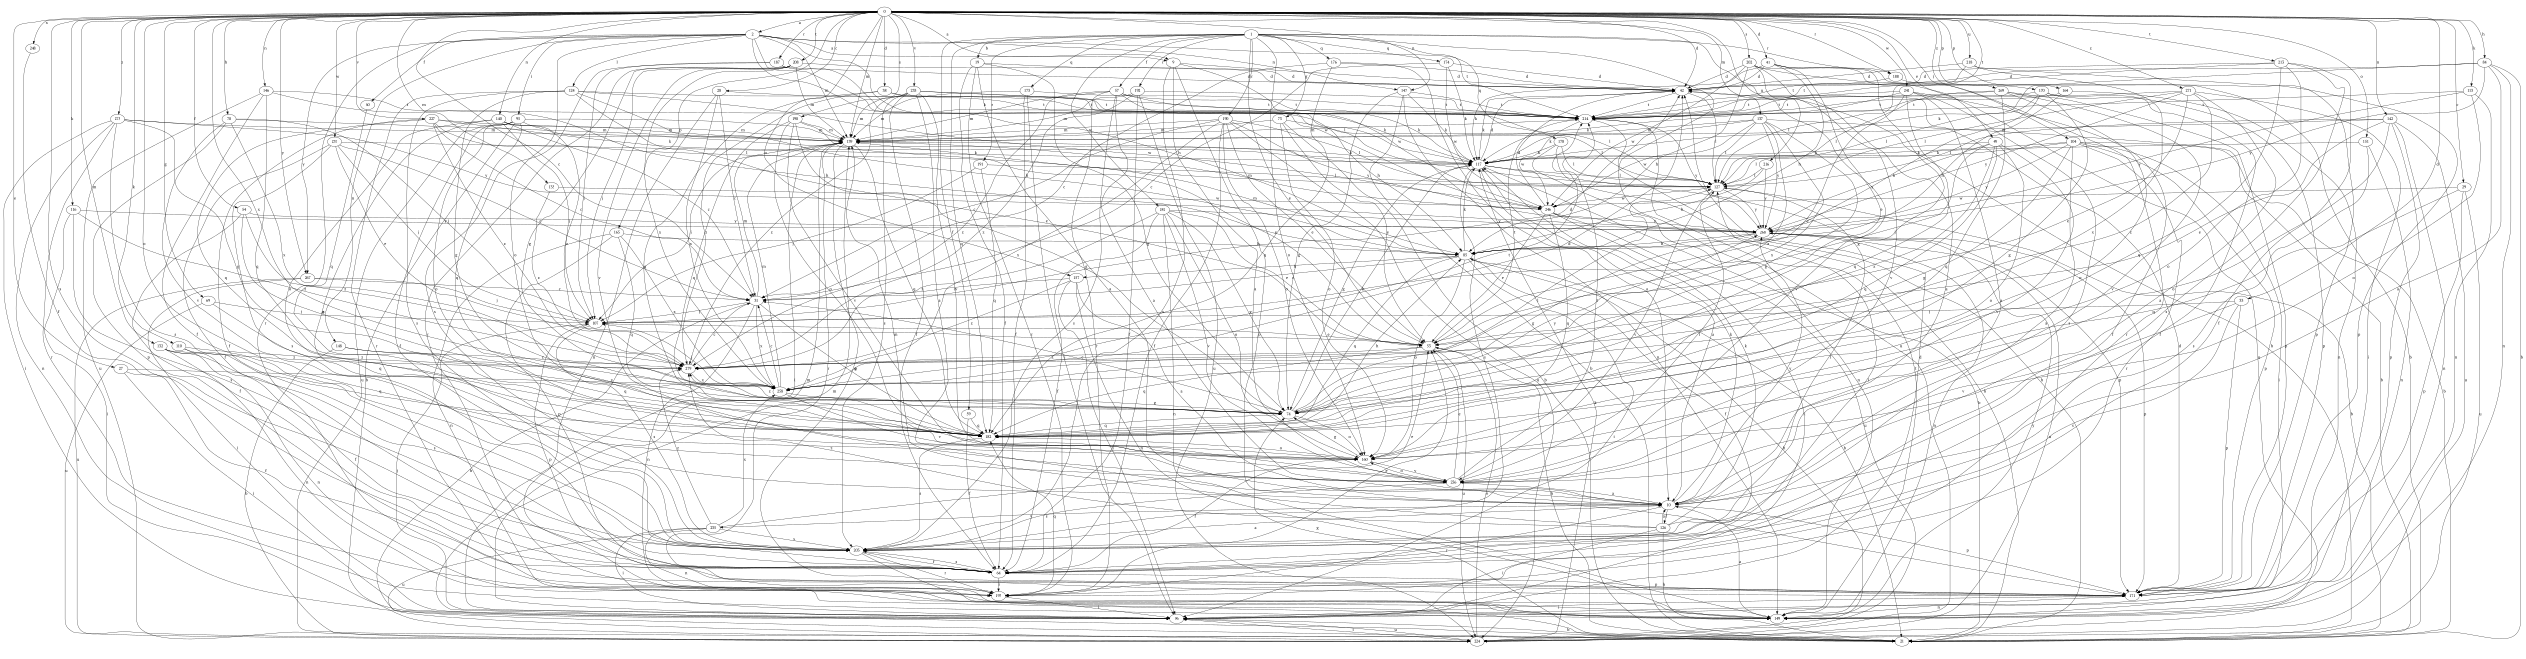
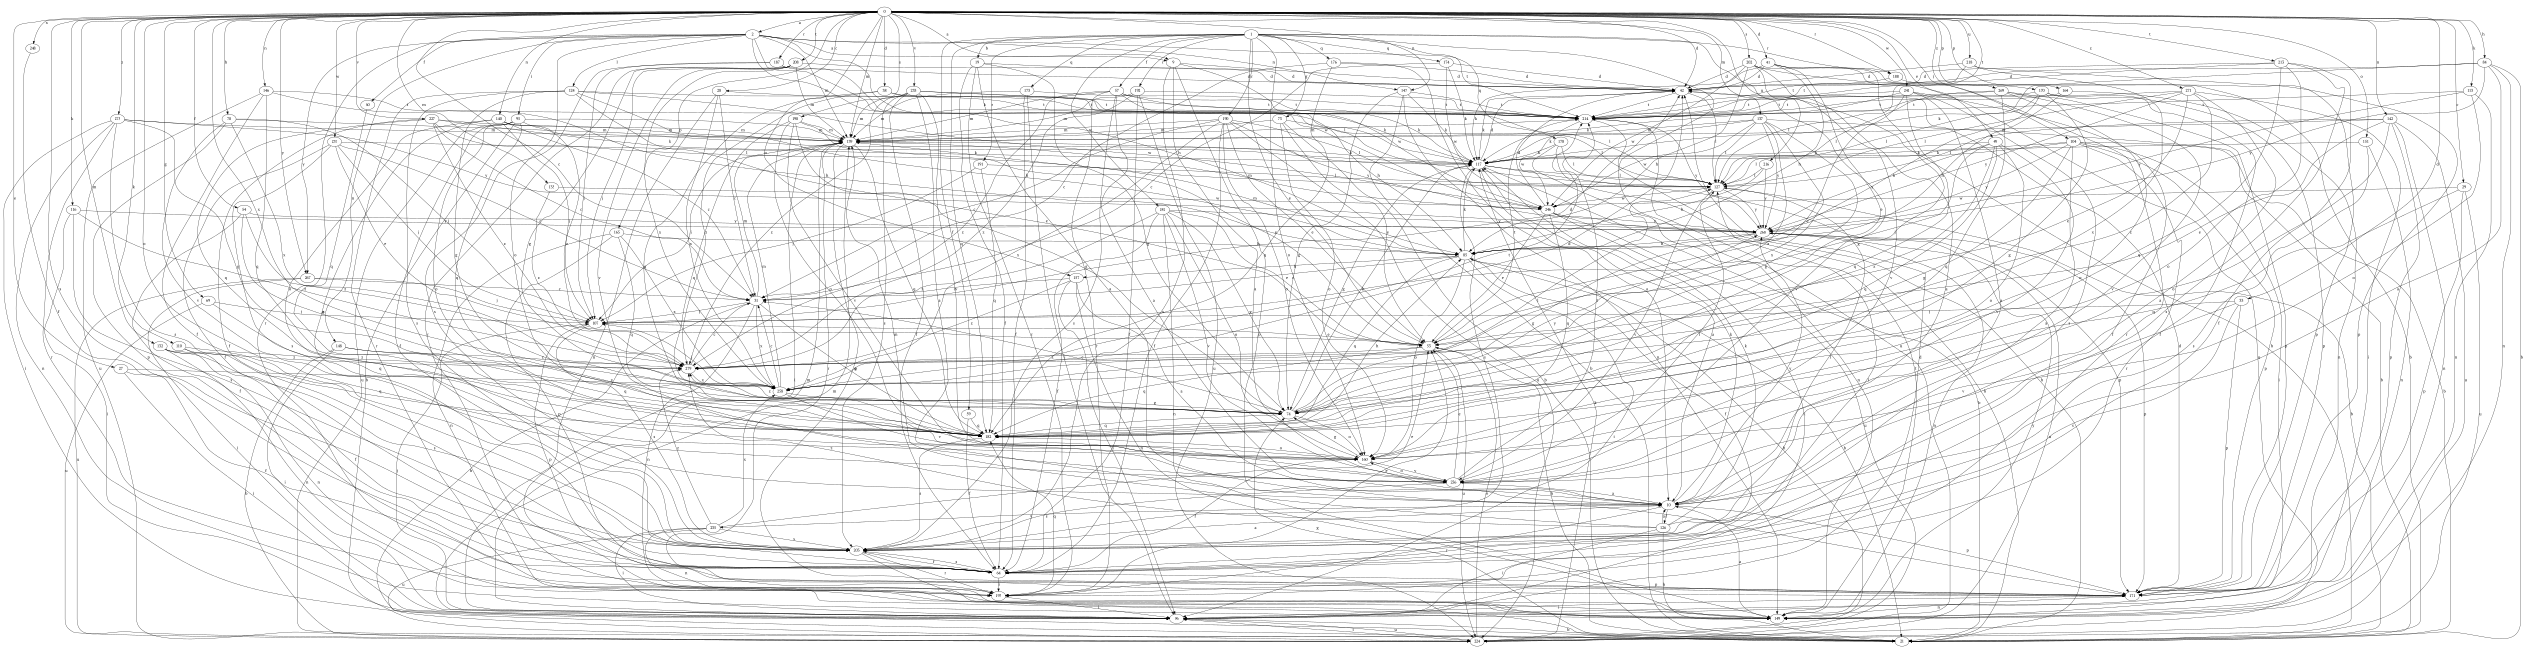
  strict digraph {
    fontname="PT Serif"
    node [fontname="PT Serif"]
    edge [fontname="PT Serif"]
    0
    2
    9
    28
    29
    31
    33
    38
    41
    42
    n11 [label=27]
    49
    54
    69
    78
    84
    104
    110
    113
    116
    132
    135
    137
    139
    140
    142
    146
    147
    151
    157
    160
    164
    165
    170
    187
    188
    198
    202
    203
    208
    213
    214
    216
    218
    227
    233
    237
    241
    248
    258
    267
    269
    271
    275
    60
    85
    95
    117
    124
    148
    193
    246
    10
    171
    149
    182
    224
    21
    107
    236
    279
    53
    74
    127
    64
    96
    268
    1
    19
    57
    59
    73
    173
    174
    176
    178
    190
    191
    192
    242
    126
    235
    0 -> 2 [label=a]
    0 -> 9 [label=a]
    0 -> 28 [label=c]
    0 -> 29 [label=c]
    0 -> 31 [label=c]
    0 -> 33 [label=d]
    0 -> 38 [label=d]
    0 -> 41 [label=d]
    0 -> 42 [label=d]
    0 -> n11 [label=e]
    0 -> 49 [label=e]
    0 -> 54 [label=f]
    0 -> 69 [label=g]
    0 -> 78 [label=h]
    0 -> 84 [label=h]
    0 -> 104 [label=j]
    0 -> 110 [label=k]
    0 -> 113 [label=k]
    0 -> 116 [label=k]
    0 -> 132 [label=m]
    0 -> 135 [label=m]
    0 -> 137 [label=m]
    0 -> 139 [label=m]
    0 -> 140 [label=n]
    0 -> 142 [label=n]
    0 -> 146 [label=n]
    0 -> 147 [label=n]
    0 -> 151 [label=o]
    0 -> 157 [label=o]
    0 -> 160 [label=o]
    0 -> 164 [label=p]
    0 -> 165 [label=p]
    0 -> 170 [label=p]
    0 -> 187 [label=r]
    0 -> 188 [label=r]
    0 -> 198 [label=s]
    0 -> 202 [label=s]
    0 -> 203 [label=s]
    0 -> 208 [label=t]
    0 -> 213 [label=t]
    0 -> 214 [label=t]
    0 -> 216 [label=u]
    0 -> 218 [label=u]
    0 -> 227 [label=v]
    0 -> 233 [label=v]
    0 -> 237 [label=w]
    0 -> 241 [label=w]
    0 -> 248 [label=x]
    0 -> 258 [label=x]
    0 -> 267 [label=y]
    0 -> 269 [label=z]
    0 -> 271 [label=z]
    0 -> 275 [label=z]
    2 -> 9 [label=a]
    2 -> 139 [label=m]
    2 -> 147 [label=n]
    2 -> 160 [label=o]
    2 -> 214 [label=t]
    2 -> 267 [label=y]
    2 -> 60 [label=f]
    2 -> 85 [label=h]
    2 -> 95 [label=i]
    2 -> 117 [label=k]
    2 -> 124 [label=l]
    2 -> 148 [label=n]
    2 -> 193 [label=r]
    2 -> 246 [label=w]
    9 -> 42 [label=d]
    9 -> 203 [label=s]
    9 -> 246 [label=w]
    9 -> 10 [label=a]
    9 -> 171 [label=p]
    28 -> 31 [label=c]
    28 -> 214 [label=t]
    28 -> 258 [label=x]
    28 -> 149 [label=n]
    29 -> 246 [label=w]
    29 -> 171 [label=p]
    29 -> 182 [label=q]
    29 -> 224 [label=u]
    31 -> 139 [label=m]
    31 -> 258 [label=x]
    31 -> 149 [label=n]
    31 -> 182 [label=q]
    31 -> 21 [label=b]
    31 -> 107 [label=j]
    33 -> 203 [label=s]
    33 -> 171 [label=p]
    33 -> 107 [label=j]
    33 -> 236 [label=v]
    38 -> 214 [label=t]
    38 -> 117 [label=k]
    38 -> 182 [label=q]
    38 -> 279 [label=z]
    41 -> 42 [label=d]
    41 -> 85 [label=h]
    41 -> 117 [label=k]
    41 -> 21 [label=b]
    41 -> 53 [label=e]
    41 -> 74 [label=g]
    42 -> 214 [label=t]
    42 -> 117 [label=k]
    42 -> 236 [label=v]
    42 -> 127 [label=l]
    n11 -> 258 [label=x]
    n11 -> 64 [label=f]
    n11 -> 96 [label=i]
    49 -> 160 [label=o]
    49 -> 258 [label=x]
    49 -> 117 [label=k]
    49 -> 182 [label=q]
    49 -> 107 [label=j]
    49 -> 236 [label=v]
    49 -> 268 [label=y]
    54 -> 279 [label=z]
    54 -> 74 [label=g]
    54 -> 64 [label=f]
    54 -> 268 [label=y]
    69 -> 182 [label=q]
    69 -> 224 [label=u]
    69 -> 107 [label=j]
    78 -> 139 [label=m]
    78 -> 258 [label=x]
    78 -> 171 [label=p]
    78 -> 107 [label=j]
    78 -> 236 [label=v]
    84 -> 42 [label=d]
    84 -> 117 [label=k]
    84 -> 10 [label=a]
    84 -> 149 [label=n]
    84 -> 21 [label=b]
    84 -> 268 [label=y]
    104 -> 117 [label=k]
    104 -> 193 [label=r]
    104 -> 10 [label=a]
    104 -> 171 [label=p]
    104 -> 21 [label=b]
    104 -> 74 [label=g]
    104 -> 127 [label=l]
    104 -> 96 [label=i]
    104 -> 268 [label=y]
    110 -> 149 [label=n]
    110 -> 279 [label=z]
    110 -> 64 [label=f]
    113 -> 160 [label=o]
    113 -> 214 [label=t]
    113 -> 149 [label=n]
    113 -> 268 [label=y]
    116 -> 203 [label=s]
    116 -> 279 [label=z]
    116 -> 96 [label=i]
    116 -> 268 [label=y]
    132 -> 203 [label=s]
    132 -> 149 [label=n]
    132 -> 182 [label=q]
    132 -> 279 [label=z]
    135 -> 246 [label=w]
    135 -> 279 [label=z]
    137 -> 139 [label=m]
    137 -> 258 [label=x]
    137 -> 117 [label=k]
    137 -> 246 [label=w]
    137 -> 21 [label=b]
    137 -> 279 [label=z]
    137 -> 74 [label=g]
    137 -> 127 [label=l]
    137 -> 268 [label=y]
    139 -> 117 [label=k]
    139 -> 193 [label=r]
    139 -> 171 [label=p]
    139 -> 182 [label=q]
    139 -> 107 [label=j]
    139 -> 96 [label=i]
    140 -> 31 [label=c]
    140 -> 139 [label=m]
    140 -> 160 [label=o]
    140 -> 117 [label=k]
    140 -> 10 [label=a]
    140 -> 107 [label=j]
    142 -> 139 [label=m]
    142 -> 160 [label=o]
    142 -> 171 [label=p]
    142 -> 149 [label=n]
    142 -> 224 [label=u]
    142 -> 53 [label=e]
    142 -> 127 [label=l]
    146 -> 214 [label=t]
    146 -> 85 [label=h]
    146 -> 182 [label=q]
    146 -> 224 [label=u]
    146 -> 64 [label=f]
    147 -> 214 [label=t]
    147 -> 117 [label=k]
    147 -> 149 [label=n]
    147 -> 21 [label=b]
    147 -> 74 [label=g]
    151 -> 203 [label=s]
    151 -> 117 [label=k]
    151 -> 149 [label=n]
    157 -> 31 [label=c]
    157 -> 10 [label=a]
    157 -> 149 [label=n]
    157 -> 279 [label=z]
    157 -> 96 [label=i]
    160 -> 236 [label=v]
    160 -> 74 [label=g]
    160 -> 64 [label=f]
    164 -> 214 [label=t]
    164 -> 85 [label=h]
    164 -> 149 [label=n]
    165 -> 258 [label=x]
    165 -> 85 [label=h]
    165 -> 171 [label=p]
    165 -> 149 [label=n]
    165 -> 182 [label=q]
    170 -> 214 [label=t]
    170 -> 85 [label=h]
    170 -> 171 [label=p]
    170 -> 74 [label=g]
    170 -> 127 [label=l]
    170 -> 64 [label=f]
    187 -> 42 [label=d]
    187 -> 203 [label=s]
    187 -> 107 [label=j]
    187 -> 127 [label=l]
    188 -> 214 [label=t]
    188 -> 171 [label=p]
    198 -> 139 [label=m]
    198 -> 160 [label=o]
    198 -> 182 [label=q]
    198 -> 236 [label=v]
    198 -> 53 [label=e]
    198 -> 74 [label=g]
    202 -> 42 [label=d]
    202 -> 85 [label=h]
    202 -> 193 [label=r]
    202 -> 246 [label=w]
    202 -> 10 [label=a]
    202 -> 224 [label=u]
    202 -> 236 [label=v]
    203 -> 193 [label=r]
    203 -> 10 [label=a]
    203 -> 21 [label=b]
    203 -> 64 [label=f]
    208 -> 42 [label=d]
    208 -> 139 [label=m]
    208 -> 258 [label=x]
    208 -> 193 [label=r]
    208 -> 107 [label=j]
    208 -> 236 [label=v]
    208 -> 74 [label=g]
    213 -> 42 [label=d]
    213 -> 160 [label=o]
    213 -> 203 [label=s]
    213 -> 182 [label=q]
    213 -> 127 [label=l]
    213 -> 64 [label=f]
    214 -> 139 [label=m]
    214 -> 246 [label=w]
    214 -> 21 [label=b]
    214 -> 268 [label=y]
    216 -> 85 [label=h]
    216 -> 127 [label=l]
    216 -> 268 [label=y]
    218 -> 42 [label=d]
    218 -> 214 [label=t]
    218 -> 258 [label=x]
    218 -> 171 [label=p]
    227 -> 31 [label=c]
    227 -> 139 [label=m]
    227 -> 117 [label=k]
    227 -> 182 [label=q]
    227 -> 279 [label=z]
    227 -> 127 [label=l]
    227 -> 64 [label=f]
    233 -> 139 [label=m]
    233 -> 203 [label=s]
    233 -> 214 [label=t]
    233 -> 10 [label=a]
    233 -> 236 [label=v]
    233 -> 279 [label=z]
    233 -> 127 [label=l]
    233 -> 64 [label=f]
    237 -> 31 [label=c]
    237 -> 203 [label=s]
    237 -> 117 [label=k]
    237 -> 107 [label=j]
    237 -> 53 [label=e]
    237 -> 64 [label=f]
    241 -> 203 [label=s]
    241 -> 214 [label=t]
    241 -> 117 [label=k]
    241 -> 10 [label=a]
    241 -> 182 [label=q]
    241 -> 53 [label=e]
    241 -> 64 [label=f]
    248 -> 64 [label=f]
    258 -> 31 [label=c]
    258 -> 42 [label=d]
    258 -> 139 [label=m]
    258 -> 214 [label=t]
    258 -> 107 [label=j]
    258 -> 236 [label=v]
    258 -> 74 [label=g]
    267 -> 31 [label=c]
    267 -> 224 [label=u]
    267 -> 107 [label=j]
    267 -> 96 [label=i]
    269 -> 160 [label=o]
    269 -> 214 [label=t]
    269 -> 171 [label=p]
    269 -> 182 [label=q]
    269 -> 236 [label=v]
    269 -> 127 [label=l]
    271 -> 214 [label=t]
    271 -> 10 [label=a]
    271 -> 279 [label=z]
    271 -> 53 [label=e]
    271 -> 127 [label=l]
    271 -> 96 [label=i]
    271 -> 268 [label=y]
    275 -> 139 [label=m]
    275 -> 203 [label=s]
    275 -> 193 [label=r]
    275 -> 149 [label=n]
    275 -> 74 [label=g]
    275 -> 96 [label=i]
    275 -> 268 [label=y]
    60 -> 182 [label=q]
    85 -> 31 [label=c]
    85 -> 139 [label=m]
    85 -> 157 [label=h]
    85 -> 160 [label=o]
    85 -> 117 [label=k]
    85 -> 182 [label=q]
    85 -> 21 [label=b]
    85 -> 64 [label=f]
    85 -> 96 [label=i]
    95 -> 139 [label=m]
    95 -> 160 [label=o]
    95 -> 182 [label=q]
    95 -> 224 [label=u]
    95 -> 21 [label=b]
    95 -> 279 [label=z]
    95 -> 64 [label=f]
    117 -> 42 [label=d]
    117 -> 203 [label=s]
    117 -> 10 [label=a]
    117 -> 171 [label=p]
    117 -> 21 [label=b]
    117 -> 74 [label=g]
    117 -> 127 [label=l]
    124 -> 203 [label=s]
    124 -> 214 [label=t]
    124 -> 85 [label=h]
    124 -> 193 [label=r]
    124 -> 246 [label=w]
    124 -> 53 [label=e]
    124 -> 74 [label=g]
    148 -> 182 [label=q]
    148 -> 21 [label=b]
    148 -> 279 [label=z]
+   148 -> 96 [label=i]
    193 -> 182 [label=q]
    193 -> 53 [label=e]
    193 -> 96 [label=i]
    246 -> 42 [label=d]
    246 -> 139 [label=m]
    246 -> 182 [label=q]
    246 -> 224 [label=u]
    246 -> 53 [label=e]
    246 -> 96 [label=i]
    246 -> 268 [label=y]
    10 -> 117 [label=k]
    10 -> 193 [label=r]
    10 -> 171 [label=p]
    10 -> 268 [label=y]
    10 -> 126 [label=l]
    10 -> 235 [label=v]
    171 -> 42 [label=d]
    171 -> 149 [label=n]
    171 -> 96 [label=i]
    149 -> 214 [label=t]
    149 -> 10 [label=a]
    149 -> 268 [label=y]
    182 -> 160 [label=o]
    182 -> 203 [label=s]
    182 -> 85 [label=h]
    224 -> 85 [label=h]
    224 -> 117 [label=k]
    224 -> 53 [label=e]
    224 -> 96 [label=i]
    21 -> 139 [label=m]
    21 -> 74 [label=g]
    107 -> 42 [label=d]
    107 -> 203 [label=s]
    107 -> 171 [label=p]
    107 -> 53 [label=e]
    236 -> 160 [label=o]
    236 -> 203 [label=s]
    236 -> 214 [label=t]
    236 -> 10 [label=a]
    236 -> 53 [label=e]
    236 -> 127 [label=l]
    279 -> 31 [label=c]
    279 -> 258 [label=x]
    53 -> 214 [label=t]
    53 -> 182 [label=q]
    53 -> 224 [label=u]
    53 -> 21 [label=b]
    53 -> 279 [label=z]
    74 -> 31 [label=c]
    74 -> 160 [label=o]
    74 -> 117 [label=k]
    74 -> 182 [label=q]
    74 -> 279 [label=z]
    74 -> 127 [label=l]
    74 -> 268 [label=y]
    127 -> 246 [label=w]
    127 -> 21 [label=b]
    127 -> 236 [label=v]
    127 -> 268 [label=y]
    64 -> 203 [label=s]
    64 -> 193 [label=r]
    64 -> 171 [label=p]
    64 -> 127 [label=l]
    96 -> 42 [label=d]
    96 -> 139 [label=m]
    96 -> 224 [label=u]
    96 -> 21 [label=b]
    96 -> 107 [label=j]
    268 -> 85 [label=h]
    268 -> 171 [label=p]
    268 -> 149 [label=n]
    268 -> 224 [label=u]
    268 -> 74 [label=g]
    1 -> 160 [label=o]
    1 -> 188 [label=r]
    1 -> 182 [label=q]
    1 -> 224 [label=u]
    1 -> 21 [label=b]
    1 -> 53 [label=e]
    1 -> 19 [label=b]
    1 -> 57 [label=f]
    1 -> 59 [label=f]
    1 -> 73 [label=g]
    1 -> 173 [label=q]
    1 -> 174 [label=q]
    1 -> 176 [label=q]
    1 -> 178 [label=q]
    1 -> 190 [label=r]
    1 -> 191 [label=r]
    1 -> 192 [label=r]
    1 -> 242 [label=w]
    19 -> 42 [label=d]
    19 -> 193 [label=r]
    19 -> 10 [label=a]
    19 -> 74 [label=g]
    19 -> 64 [label=f]
    57 -> 139 [label=m]
    57 -> 203 [label=s]
    57 -> 214 [label=t]
    57 -> 85 [label=h]
    57 -> 117 [label=k]
    57 -> 193 [label=r]
    57 -> 10 [label=a]
    57 -> 279 [label=z]
    59 -> 182 [label=q]
    59 -> 64 [label=f]
    73 -> 139 [label=m]
    73 -> 160 [label=o]
    73 -> 21 [label=b]
    73 -> 53 [label=e]
    73 -> 127 [label=l]
    173 -> 139 [label=m]
    173 -> 214 [label=t]
    173 -> 64 [label=f]
    173 -> 96 [label=i]
    174 -> 31 [label=c]
    174 -> 42 [label=d]
    174 -> 117 [label=k]
    174 -> 246 [label=w]
    176 -> 31 [label=c]
    176 -> 42 [label=d]
    176 -> 10 [label=a]
    176 -> 182 [label=q]
    178 -> 117 [label=k]
    178 -> 149 [label=n]
    178 -> 21 [label=b]
    178 -> 127 [label=l]
    190 -> 31 [label=c]
    190 -> 139 [label=m]
    190 -> 160 [label=o]
    190 -> 258 [label=x]
    190 -> 224 [label=u]
    190 -> 53 [label=e]
    190 -> 127 [label=l]
    190 -> 64 [label=f]
    190 -> 268 [label=y]
    191 -> 182 [label=q]
    191 -> 107 [label=j]
    191 -> 127 [label=l]
    192 -> 139 [label=m]
    192 -> 214 [label=t]
    192 -> 224 [label=u]
    192 -> 279 [label=z]
    192 -> 64 [label=f]
    242 -> 160 [label=o]
    242 -> 149 [label=n]
    242 -> 236 [label=v]
    242 -> 279 [label=z]
    242 -> 53 [label=e]
    242 -> 74 [label=g]
    242 -> 64 [label=f]
    242 -> 268 [label=y]
    126 -> 139 [label=m]
    126 -> 117 [label=k]
    126 -> 10 [label=a]
    126 -> 21 [label=b]
    126 -> 279 [label=z]
    126 -> 127 [label=l]
    126 -> 96 [label=i]
    235 -> 203 [label=s]
    235 -> 258 [label=x]
    235 -> 149 [label=n]
    235 -> 224 [label=u]
    235 -> 279 [label=z]
    235 -> 53 [label=e]
    235 -> 96 [label=i]
  }
